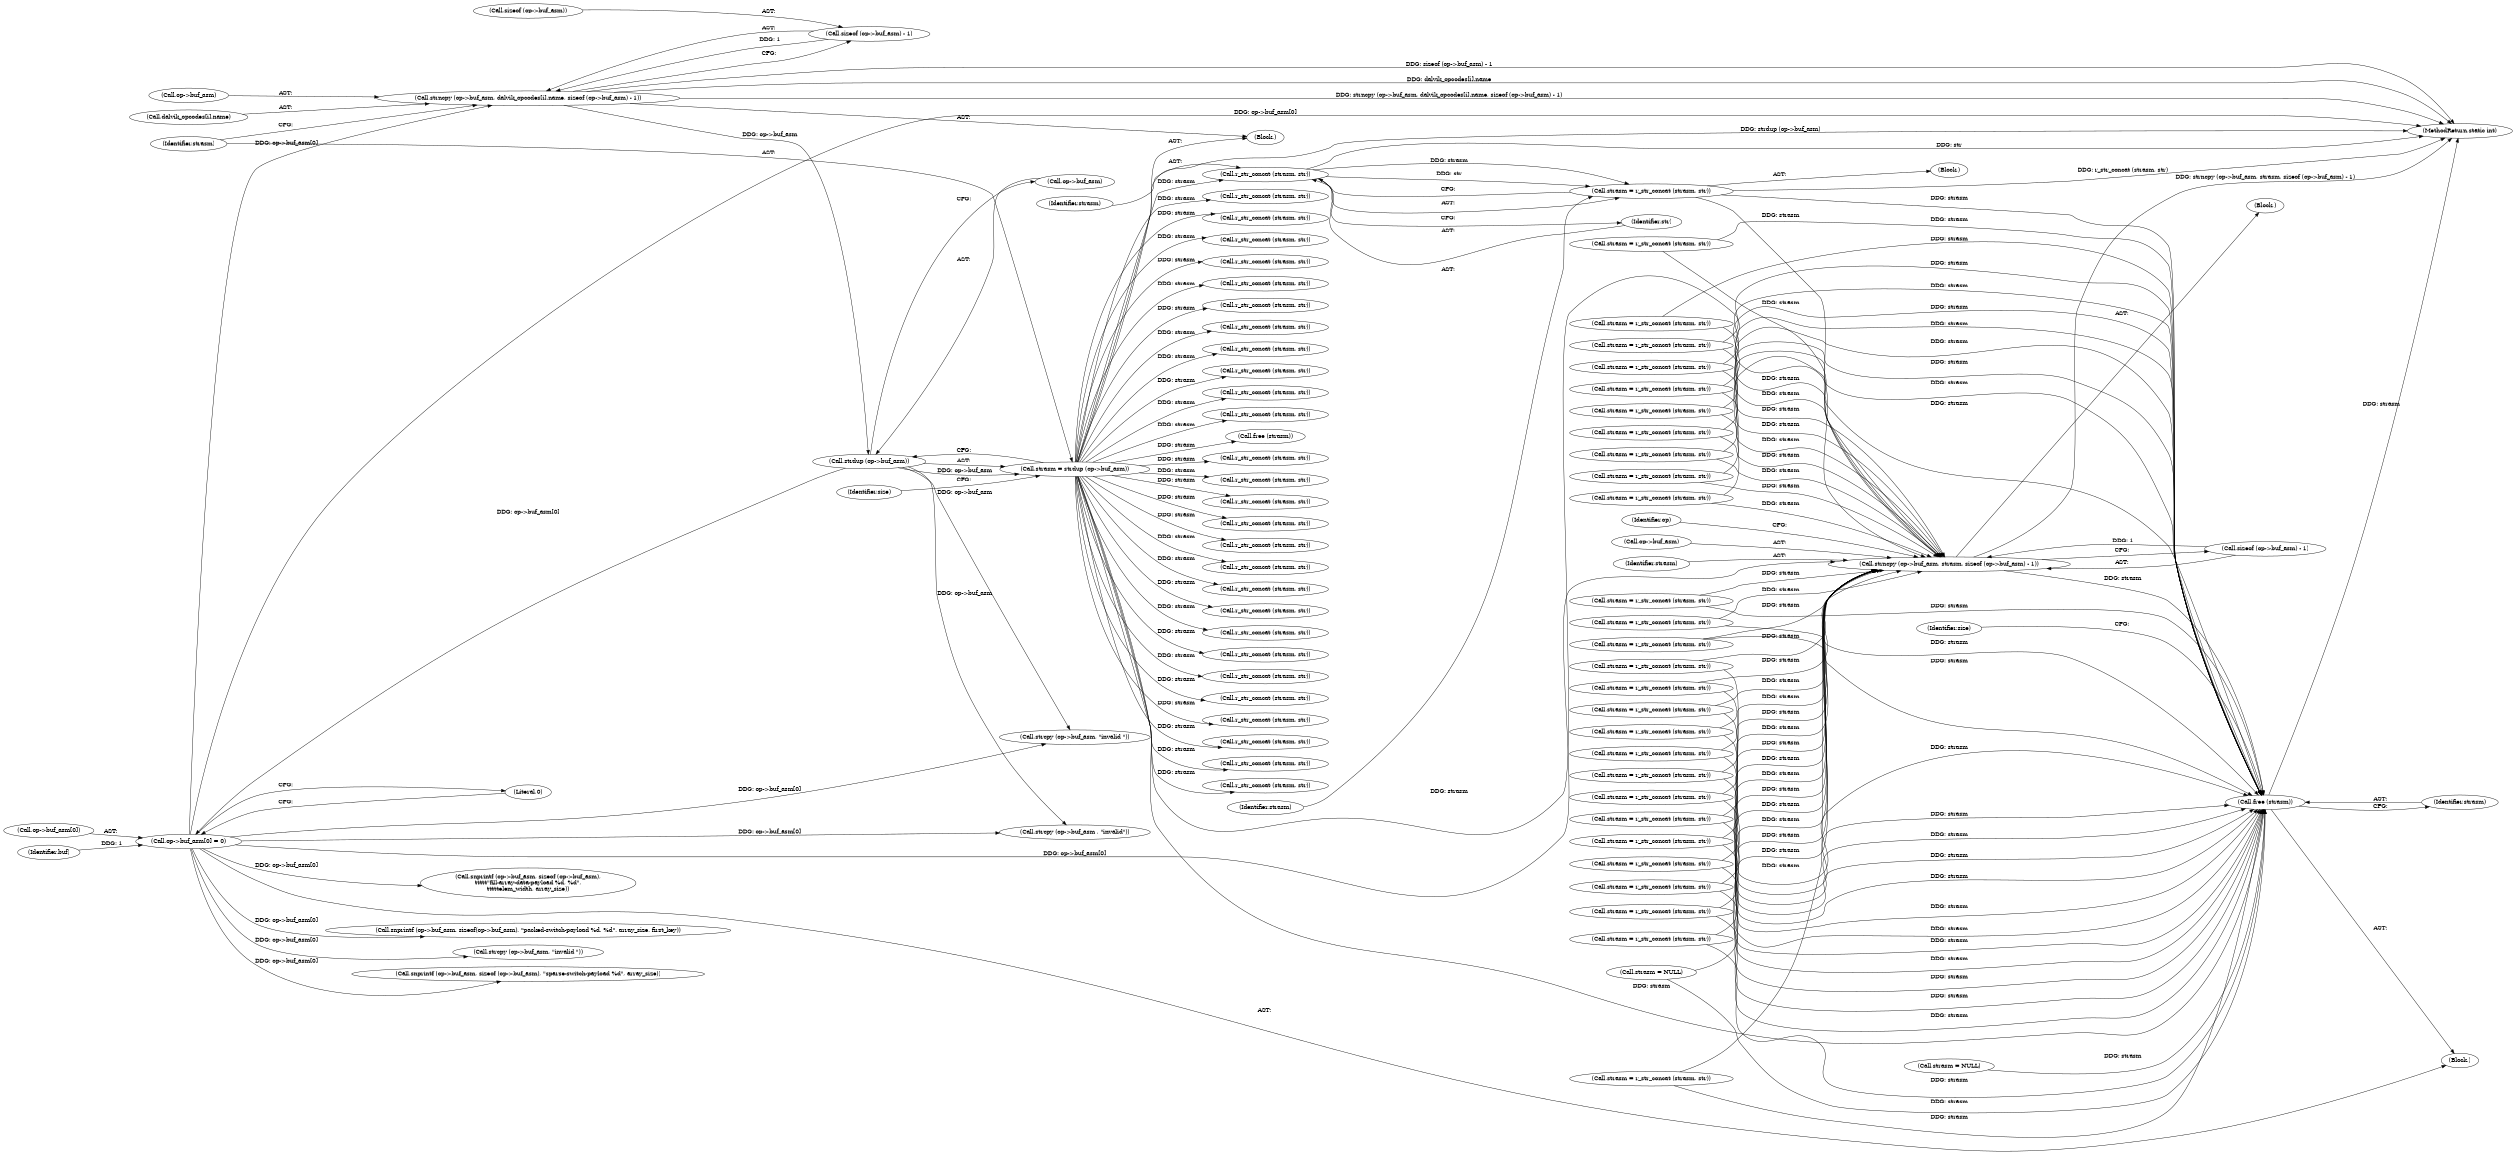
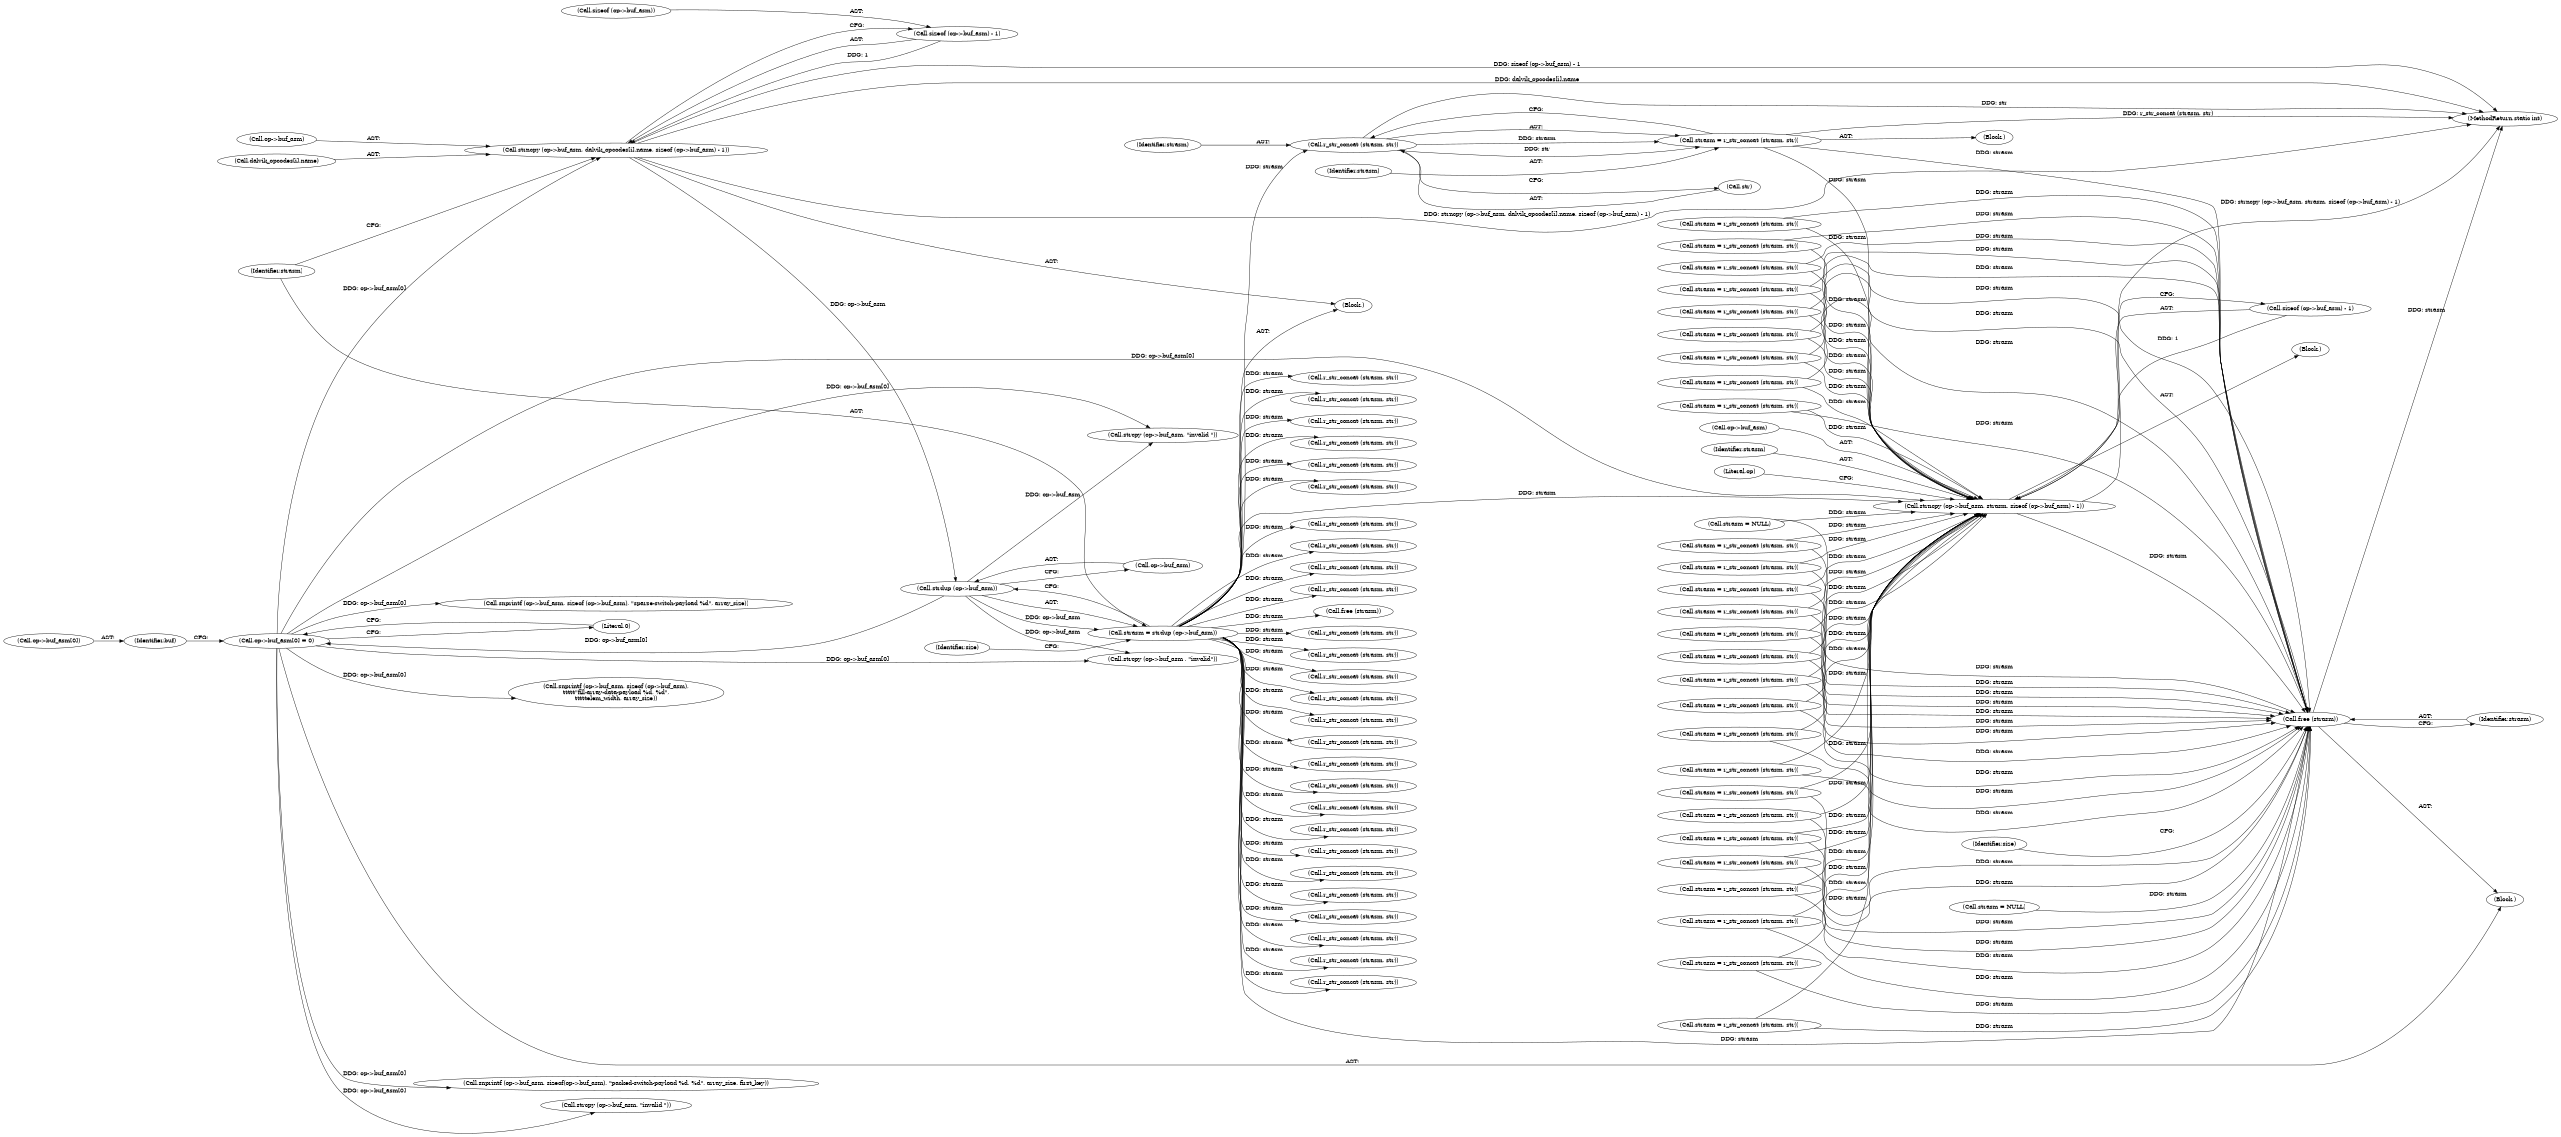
  digraph {
    rankdir=LR
    n1 [label="(Call,r_str_concat (strasm, str))"]
    n2 [label="(Call,strasm = r_str_concat (strasm, str))"]
    n3 [label="(MethodReturn,static int)"]
-   n4 [label="(Identifier,str)"]
+   n4 [label="(Call,str)"]
    n5 [label="(Call,strncpy (op->buf_asm, strasm, sizeof (op->buf_asm) - 1))"]
    n6 [label="(Call,free (strasm))"]
    n7 [label="(Block,)"]
    n8 [label="(Call,strasm = strdup (op->buf_asm))"]
    n9 [label="(Call,strdup (op->buf_asm))"]
    n10 [label="(Call,r_str_concat (strasm, str))"]
    n11 [label="(Call,r_str_concat (strasm, str))"]
    n12 [label="(Call,r_str_concat (strasm, str))"]
    n13 [label="(Call,r_str_concat (strasm, str))"]
    n14 [label="(Call,r_str_concat (strasm, str))"]
    n15 [label="(Call,r_str_concat (strasm, str))"]
    n16 [label="(Block,)"]
    n17 [label="(Call,r_str_concat (strasm, str))"]
    n18 [label="(Call,r_str_concat (strasm, str))"]
    n19 [label="(Call,r_str_concat (strasm, str))"]
    n20 [label="(Call,r_str_concat (strasm, str))"]
    n21 [label="(Call,r_str_concat (strasm, str))"]
    n22 [label="(Call,r_str_concat (strasm, str))"]
    n23 [label="(Call,r_str_concat (strasm, str))"]
    n24 [label="(Call,r_str_concat (strasm, str))"]
    n25 [label="(Call,r_str_concat (strasm, str))"]
    n26 [label="(Call,r_str_concat (strasm, str))"]
    n27 [label="(Call,r_str_concat (strasm, str))"]
    n28 [label="(Call,r_str_concat (strasm, str))"]
    n29 [label="(Call,r_str_concat (strasm, str))"]
    n30 [label="(Call,r_str_concat (strasm, str))"]
    n31 [label="(Call,r_str_concat (strasm, str))"]
    n32 [label="(Call,r_str_concat (strasm, str))"]
    n33 [label="(Call,free (strasm))"]
    n34 [label="(Call,r_str_concat (strasm, str))"]
    n35 [label="(Call,r_str_concat (strasm, str))"]
    n36 [label="(Call,r_str_concat (strasm, str))"]
    n37 [label="(Call,r_str_concat (strasm, str))"]
    n38 [label="(Call,r_str_concat (strasm, str))"]
    n39 [label="(Call,op->buf_asm)"]
    n40 [label="(Call,strcpy (op->buf_asm , \"invalid\"))"]
    n41 [label="(Call,strcpy (op->buf_asm, \"invalid \"))"]
    n42 [label="(Call,op->buf_asm[0] = 0)"]
    n43 [label="(Block,)"]
    n44 [label="(Call,sizeof (op->buf_asm) - 1)"]
    n45 [label="(Block,)"]
    n46 [label="(Identifier,strasm)"]
    n47 [label="(Call,strncpy (op->buf_asm, dalvik_opcodes[i].name, sizeof (op->buf_asm) - 1))"]
    n48 [label="(Call,sizeof (op->buf_asm) - 1)"]
    n49 [label="(Call,snprintf (op->buf_asm, sizeof (op->buf_asm),\n\t\t\t\t\t\"fill-array-data-payload %d, %d\",\n\t\t\t\t\telem_width, array_size))"]
    n50 [label="(Literal,0)"]
    n51 [label="(Call,snprintf (op->buf_asm, sizeof(op->buf_asm), \"packed-switch-payload %d, %d\", array_size, first_key))"]
    n52 [label="(Call,strcpy (op->buf_asm, \"invalid \"))"]
    n53 [label="(Call,snprintf (op->buf_asm, sizeof (op->buf_asm), \"sparse-switch-payload %d\", array_size))"]
    n54 [label="(Call,strasm = NULL)"]
    n55 [label="(Identifier,size)"]
    n56 [label="(Call,strasm = r_str_concat (strasm, str))"]
    n57 [label="(Call,strasm = r_str_concat (strasm, str))"]
    n58 [label="(Call,strasm = r_str_concat (strasm, str))"]
    n59 [label="(Call,strasm = r_str_concat (strasm, str))"]
-   n60 [label="(Identifier,op)"]
+   n60 [label="(Literal,op)"]
    n61 [label="(Call,strasm = r_str_concat (strasm, str))"]
    n62 [label="(Identifier,size)"]
    n63 [label="(Call,op->buf_asm)"]
    n64 [label="(Call,strasm = r_str_concat (strasm, str))"]
    n65 [label="(Call,strasm = r_str_concat (strasm, str))"]
    n66 [label="(Call,strasm = r_str_concat (strasm, str))"]
    n67 [label="(Call,op->buf_asm)"]
    n68 [label="(Call,strasm = r_str_concat (strasm, str))"]
    n69 [label="(Call,strasm = r_str_concat (strasm, str))"]
    n70 [label="(Call,strasm = r_str_concat (strasm, str))"]
    n71 [label="(Call,sizeof (op->buf_asm))"]
    n72 [label="(Identifier,strasm)"]
    n73 [label="(Call,strasm = r_str_concat (strasm, str))"]
    n74 [label="(Call,strasm = r_str_concat (strasm, str))"]
    n75 [label="(Call,strasm = r_str_concat (strasm, str))"]
    n76 [label="(Call,strasm = r_str_concat (strasm, str))"]
    n77 [label="(Call,strasm = r_str_concat (strasm, str))"]
    n78 [label="(Identifier,strasm)"]
    n79 [label="(Call,strasm = r_str_concat (strasm, str))"]
    n80 [label="(Call,strasm = r_str_concat (strasm, str))"]
    n81 [label="(Call,strasm = r_str_concat (strasm, str))"]
    n82 [label="(Call,strasm = r_str_concat (strasm, str))"]
    n83 [label="(Call,strasm = r_str_concat (strasm, str))"]
    n84 [label="(Call,op->buf_asm[0])"]
    n85 [label="(Identifier,strasm)"]
    n86 [label="(Identifier,strasm)"]
    n87 [label="(Call,strasm = r_str_concat (strasm, str))"]
    n88 [label="(Call,strasm = NULL)"]
    n89 [label="(Call,strasm = r_str_concat (strasm, str))"]
    n90 [label="(Identifier,buf)"]
    n91 [label="(Call,strasm = r_str_concat (strasm, str))"]
    n92 [label="(Call,strasm = r_str_concat (strasm, str))"]
    n93 [label="(Call,strasm = r_str_concat (strasm, str))"]
    n94 [label="(Call,strasm = r_str_concat (strasm, str))"]
    n95 [label="(Call,dalvik_opcodes[i].name)"]
    n1 -> n2 [label="AST: "]
    n1 -> n2 [label="DDG: strasm"]
    n1 -> n2 [label="DDG: str"]
    n1 -> n3 [label="DDG: str"]
    n1 -> n4 [label="CFG: "]
    n2 -> n1 [label="CFG: "]
    n2 -> n3 [label="DDG: r_str_concat (strasm, str)"]
    n2 -> n5 [label="DDG: strasm"]
    n2 -> n6 [label="DDG: strasm"]
    n2 -> n7 [label="AST: "]
    n4 -> n1 [label="AST: "]
    n5 -> n3 [label="DDG: strncpy (op->buf_asm, strasm, sizeof (op->buf_asm) - 1)"]
    n5 -> n6 [label="DDG: strasm"]
    n5 -> n43 [label="AST: "]
    n5 -> n44 [label="CFG: "]
    n6 -> n3 [label="DDG: strasm"]
    n6 -> n45 [label="AST: "]
    n6 -> n46 [label="CFG: "]
    n8 -> n1 [label="DDG: strasm"]
-   n8 -> n3 [label="DDG: strdup (op->buf_asm)"]
    n8 -> n5 [label="DDG: strasm"]
    n8 -> n6 [label="DDG: strasm"]
    n8 -> n9 [label="CFG: "]
    n8 -> n10 [label="DDG: strasm"]
    n8 -> n11 [label="DDG: strasm"]
    n8 -> n12 [label="DDG: strasm"]
    n8 -> n13 [label="DDG: strasm"]
    n8 -> n14 [label="DDG: strasm"]
    n8 -> n15 [label="DDG: strasm"]
    n8 -> n16 [label="AST: "]
    n8 -> n17 [label="DDG: strasm"]
    n8 -> n18 [label="DDG: strasm"]
    n8 -> n19 [label="DDG: strasm"]
    n8 -> n20 [label="DDG: strasm"]
    n8 -> n21 [label="DDG: strasm"]
    n8 -> n22 [label="DDG: strasm"]
    n8 -> n23 [label="DDG: strasm"]
    n8 -> n24 [label="DDG: strasm"]
    n8 -> n25 [label="DDG: strasm"]
    n8 -> n26 [label="DDG: strasm"]
    n8 -> n27 [label="DDG: strasm"]
    n8 -> n28 [label="DDG: strasm"]
    n8 -> n29 [label="DDG: strasm"]
    n8 -> n30 [label="DDG: strasm"]
    n8 -> n31 [label="DDG: strasm"]
    n8 -> n32 [label="DDG: strasm"]
    n8 -> n33 [label="DDG: strasm"]
    n8 -> n34 [label="DDG: strasm"]
    n8 -> n35 [label="DDG: strasm"]
    n8 -> n36 [label="DDG: strasm"]
    n8 -> n37 [label="DDG: strasm"]
    n8 -> n38 [label="DDG: strasm"]
    n9 -> n8 [label="AST: "]
    n9 -> n8 [label="DDG: op->buf_asm"]
    n9 -> n39 [label="CFG: "]
    n9 -> n40 [label="DDG: op->buf_asm"]
    n9 -> n41 [label="DDG: op->buf_asm"]
    n9 -> n42 [label="DDG: op->buf_asm[0]"]
    n39 -> n9 [label="AST: "]
-   n42 -> n3 [label="DDG: op->buf_asm[0]"]
    n42 -> n5 [label="DDG: op->buf_asm[0]"]
    n42 -> n40 [label="DDG: op->buf_asm[0]"]
    n42 -> n41 [label="DDG: op->buf_asm[0]"]
    n42 -> n45 [label="AST: "]
    n42 -> n47 [label="DDG: op->buf_asm[0]"]
    n42 -> n49 [label="DDG: op->buf_asm[0]"]
    n42 -> n50 [label="CFG: "]
    n42 -> n51 [label="DDG: op->buf_asm[0]"]
    n42 -> n52 [label="DDG: op->buf_asm[0]"]
    n42 -> n53 [label="DDG: op->buf_asm[0]"]
    n44 -> n5 [label="AST: "]
    n44 -> n5 [label="DDG: 1"]
    n46 -> n6 [label="AST: "]
    n47 -> n3 [label="DDG: sizeof (op->buf_asm) - 1"]
    n47 -> n3 [label="DDG: dalvik_opcodes[i].name"]
    n47 -> n3 [label="DDG: strncpy (op->buf_asm, dalvik_opcodes[i].name, sizeof (op->buf_asm) - 1)"]
    n47 -> n9 [label="DDG: op->buf_asm"]
    n47 -> n16 [label="AST: "]
    n47 -> n48 [label="CFG: "]
    n48 -> n47 [label="AST: "]
    n48 -> n47 [label="DDG: 1"]
    n50 -> n42 [label="CFG: "]
    n54 -> n5 [label="DDG: strasm"]
    n54 -> n6 [label="DDG: strasm"]
    n55 -> n8 [label="CFG: "]
    n56 -> n5 [label="DDG: strasm"]
    n56 -> n6 [label="DDG: strasm"]
    n57 -> n5 [label="DDG: strasm"]
    n57 -> n6 [label="DDG: strasm"]
    n58 -> n5 [label="DDG: strasm"]
    n58 -> n6 [label="DDG: strasm"]
    n59 -> n5 [label="DDG: strasm"]
    n59 -> n6 [label="DDG: strasm"]
    n60 -> n5 [label="CFG: "]
    n61 -> n5 [label="DDG: strasm"]
    n61 -> n6 [label="DDG: strasm"]
    n62 -> n6 [label="CFG: "]
    n63 -> n47 [label="AST: "]
    n64 -> n5 [label="DDG: strasm"]
    n64 -> n6 [label="DDG: strasm"]
    n65 -> n5 [label="DDG: strasm"]
    n65 -> n6 [label="DDG: strasm"]
    n66 -> n5 [label="DDG: strasm"]
    n66 -> n6 [label="DDG: strasm"]
    n67 -> n5 [label="AST: "]
    n68 -> n5 [label="DDG: strasm"]
    n68 -> n6 [label="DDG: strasm"]
    n69 -> n5 [label="DDG: strasm"]
    n69 -> n6 [label="DDG: strasm"]
    n70 -> n5 [label="DDG: strasm"]
    n70 -> n6 [label="DDG: strasm"]
    n71 -> n48 [label="AST: "]
    n72 -> n2 [label="AST: "]
    n73 -> n5 [label="DDG: strasm"]
    n73 -> n6 [label="DDG: strasm"]
    n74 -> n5 [label="DDG: strasm"]
    n74 -> n6 [label="DDG: strasm"]
    n75 -> n5 [label="DDG: strasm"]
    n75 -> n6 [label="DDG: strasm"]
    n76 -> n5 [label="DDG: strasm"]
    n76 -> n6 [label="DDG: strasm"]
    n77 -> n5 [label="DDG: strasm"]
    n77 -> n6 [label="DDG: strasm"]
    n78 -> n8 [label="AST: "]
    n78 -> n47 [label="CFG: "]
    n79 -> n5 [label="DDG: strasm"]
    n79 -> n6 [label="DDG: strasm"]
    n80 -> n5 [label="DDG: strasm"]
    n80 -> n6 [label="DDG: strasm"]
    n81 -> n5 [label="DDG: strasm"]
    n81 -> n6 [label="DDG: strasm"]
    n82 -> n5 [label="DDG: strasm"]
    n82 -> n6 [label="DDG: strasm"]
    n83 -> n5 [label="DDG: strasm"]
    n83 -> n6 [label="DDG: strasm"]
-   n84 -> n42 [label="AST: "]
+   n84 -> n90 [label="AST: "]
    n85 -> n5 [label="AST: "]
    n86 -> n1 [label="AST: "]
    n87 -> n5 [label="DDG: strasm"]
    n87 -> n6 [label="DDG: strasm"]
    n88 -> n6 [label="DDG: strasm"]
    n89 -> n5 [label="DDG: strasm"]
    n89 -> n6 [label="DDG: strasm"]
-   n90 -> n42 [label="DDG: 1"]
+   n90 -> n42 [label="CFG: "]
    n91 -> n5 [label="DDG: strasm"]
    n91 -> n6 [label="DDG: strasm"]
    n92 -> n5 [label="DDG: strasm"]
    n92 -> n6 [label="DDG: strasm"]
    n93 -> n5 [label="DDG: strasm"]
    n93 -> n6 [label="DDG: strasm"]
    n94 -> n5 [label="DDG: strasm"]
    n94 -> n6 [label="DDG: strasm"]
    n95 -> n47 [label="AST: "]
  }
